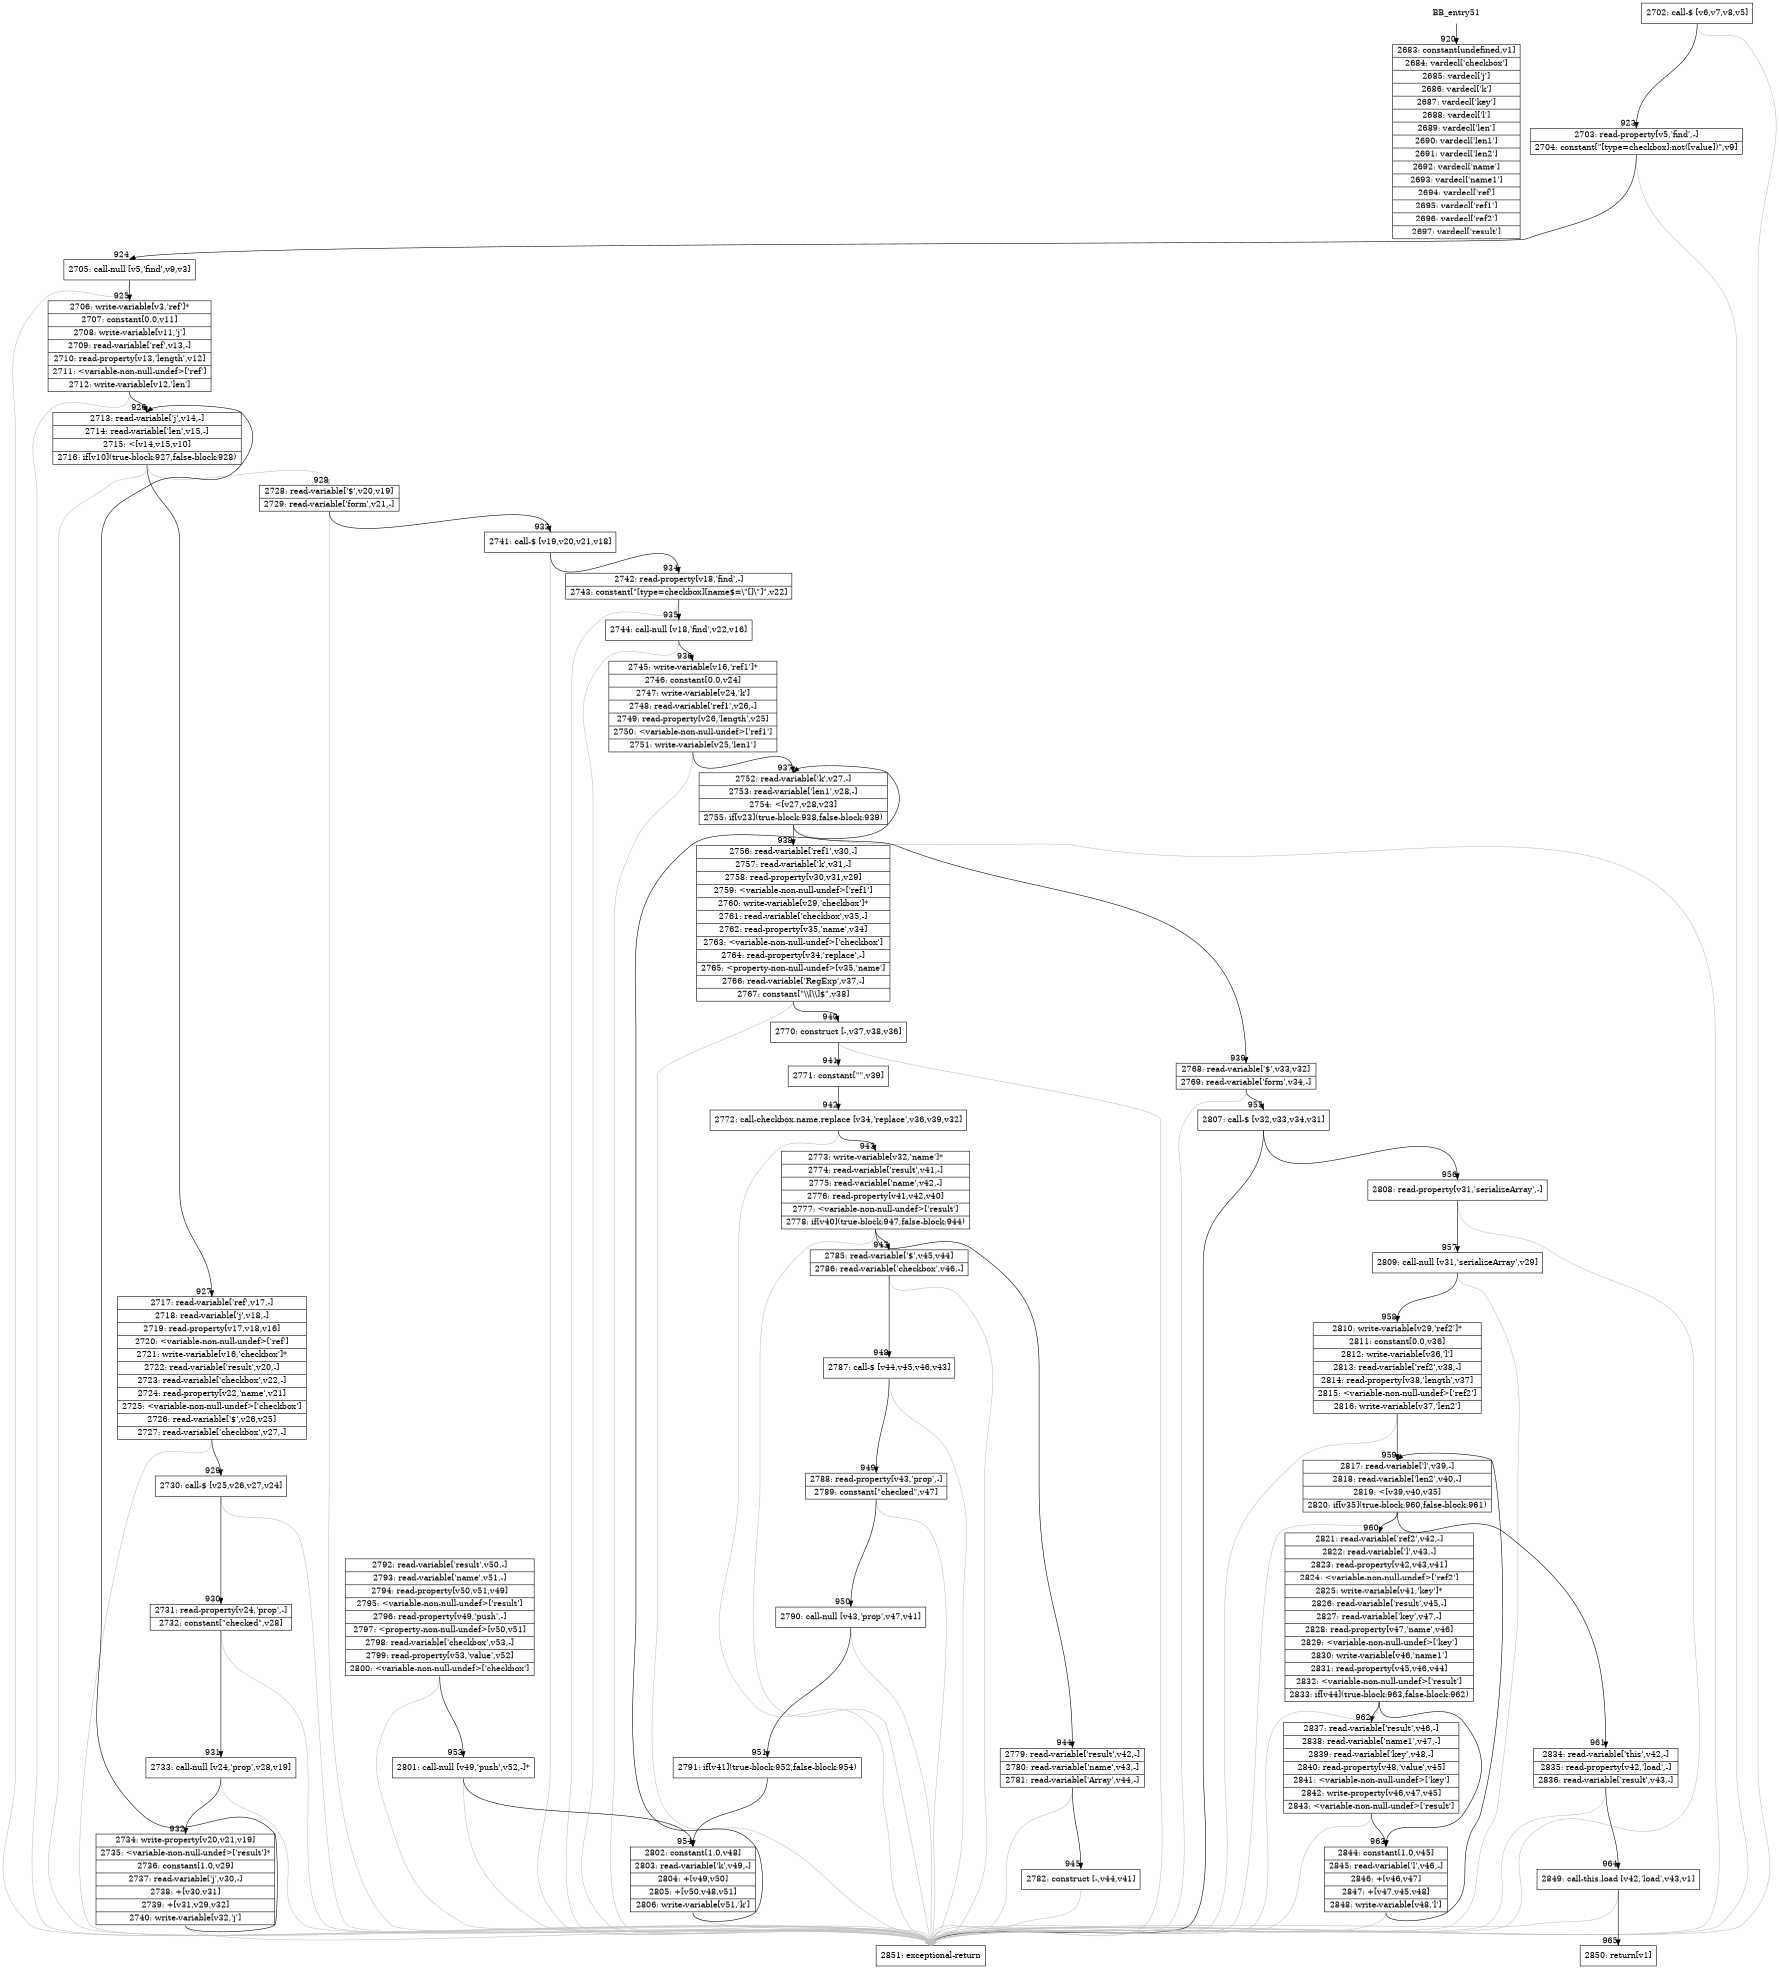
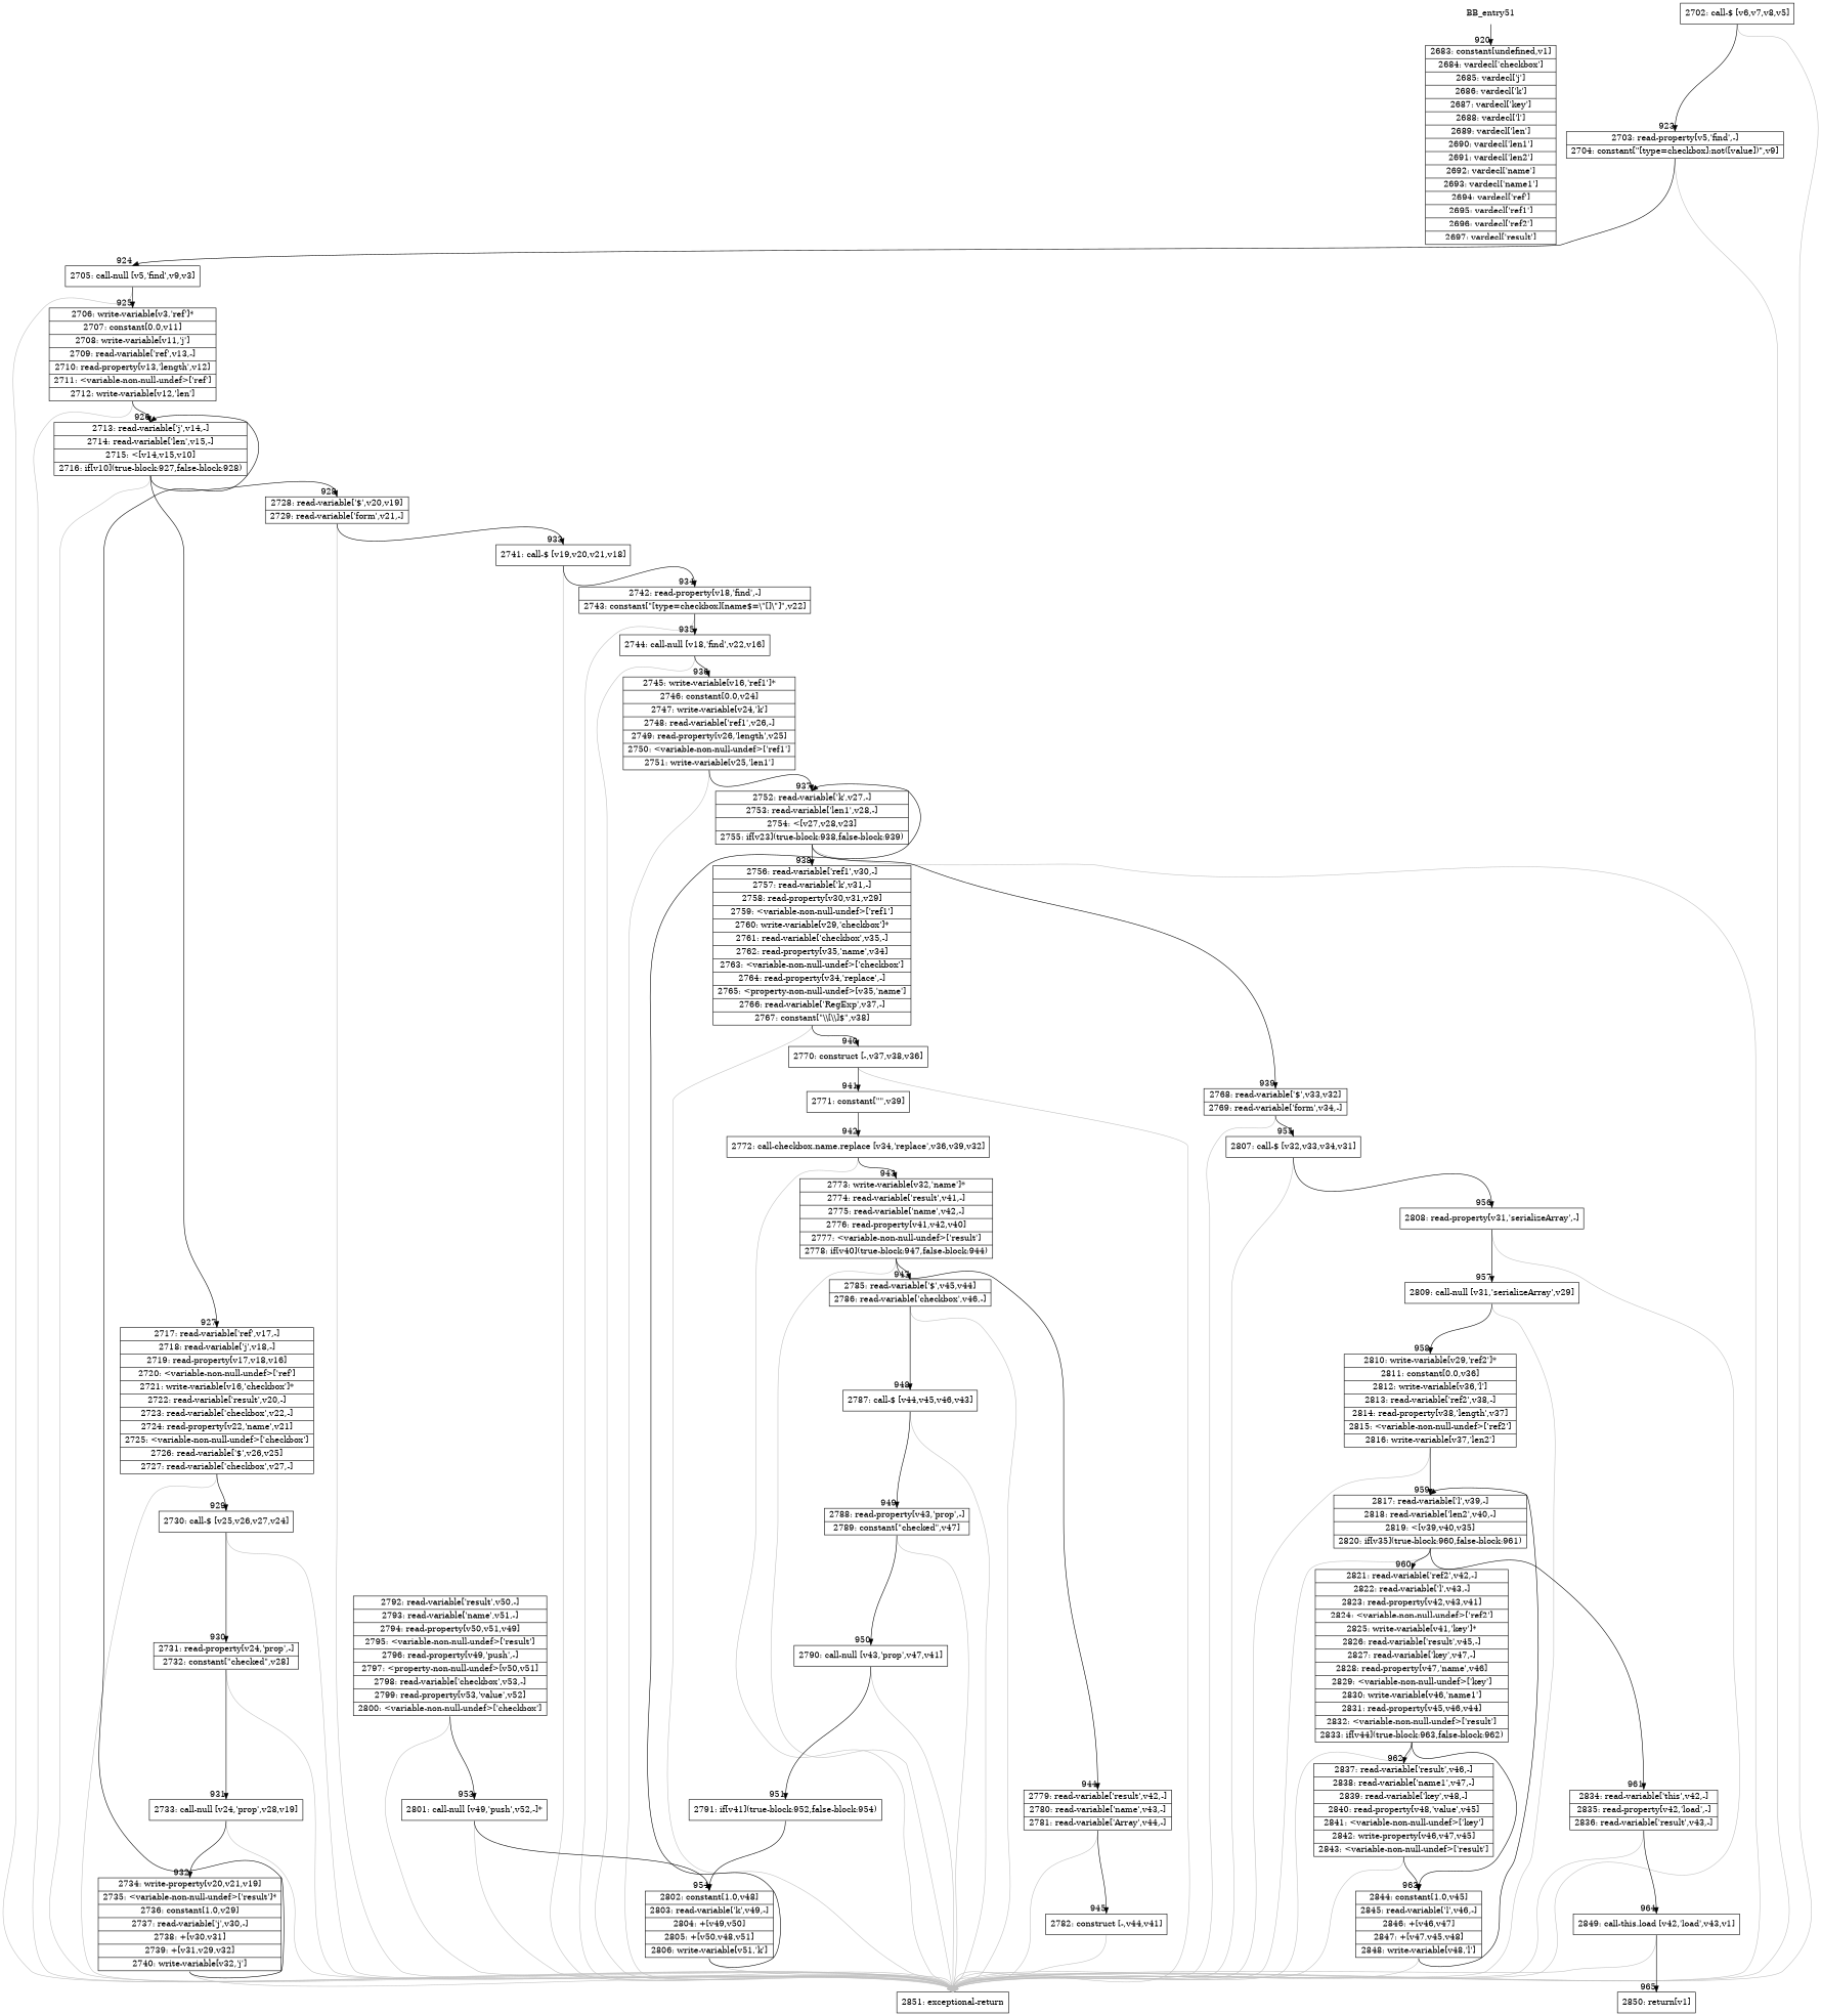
  digraph {
    rankdir=TD
    node [shape=record]
    edge [headport=n tailport=s]
    n1 [label=BB_entry51 shape=none]
    n2 [label="{2683: constant[undefined,v1]|2684: vardecl['checkbox']|2685: vardecl['j']|2686: vardecl['k']|2687: vardecl['key']|2688: vardecl['l']|2689: vardecl['len']|2690: vardecl['len1']|2691: vardecl['len2']|2692: vardecl['name']|2693: vardecl['name1']|2694: vardecl['ref']|2695: vardecl['ref1']|2696: vardecl['ref2']|2697: vardecl['result']}"]
    n3 [label="{2702: call-$ [v6,v7,v8,v5]}"]
    n4 [label="{2851: exceptional-return}"]
    n5 [label="{2703: read-property[v5,'find',-]|2704: constant[\"[type=checkbox]:not([value])\",v9]}"]
    n6 [label="{2705: call-null [v5,'find',v9,v3]}"]
    n7 [label="{2706: write-variable[v3,'ref']*|2707: constant[0.0,v11]|2708: write-variable[v11,'j']|2709: read-variable['ref',v13,-]|2710: read-property[v13,'length',v12]|2711: \<variable-non-null-undef\>['ref']|2712: write-variable[v12,'len']}"]
    n8 [label="{2713: read-variable['j',v14,-]|2714: read-variable['len',v15,-]|2715: \<[v14,v15,v10]|2716: if[v10](true-block:927,false-block:928)}"]
    n9 [label="{2717: read-variable['ref',v17,-]|2718: read-variable['j',v18,-]|2719: read-property[v17,v18,v16]|2720: \<variable-non-null-undef\>['ref']|2721: write-variable[v16,'checkbox']*|2722: read-variable['result',v20,-]|2723: read-variable['checkbox',v22,-]|2724: read-property[v22,'name',v21]|2725: \<variable-non-null-undef\>['checkbox']|2726: read-variable['$',v26,v25]|2727: read-variable['checkbox',v27,-]}"]
    n10 [label="{2728: read-variable['$',v20,v19]|2729: read-variable['form',v21,-]}"]
    n11 [label="{2730: call-$ [v25,v26,v27,v24]}"]
    n12 [label="{2741: call-$ [v19,v20,v21,v18]}"]
    n13 [label="{2731: read-property[v24,'prop',-]|2732: constant[\"checked\",v28]}"]
    n14 [label="{2742: read-property[v18,'find',-]|2743: constant[\"[type=checkbox][name$=\\\"[]\\\"]\",v22]}"]
    n15 [label="{2733: call-null [v24,'prop',v28,v19]}"]
    n16 [label="{2744: call-null [v18,'find',v22,v16]}"]
    n17 [label="{2734: write-property[v20,v21,v19]|2735: \<variable-non-null-undef\>['result']*|2736: constant[1.0,v29]|2737: read-variable['j',v30,-]|2738: +[v30,v31]|2739: +[v31,v29,v32]|2740: write-variable[v32,'j']}"]
    n18 [label="{2745: write-variable[v16,'ref1']*|2746: constant[0.0,v24]|2747: write-variable[v24,'k']|2748: read-variable['ref1',v26,-]|2749: read-property[v26,'length',v25]|2750: \<variable-non-null-undef\>['ref1']|2751: write-variable[v25,'len1']}"]
    n19 [label="{2752: read-variable['k',v27,-]|2753: read-variable['len1',v28,-]|2754: \<[v27,v28,v23]|2755: if[v23](true-block:938,false-block:939)}"]
    n20 [label="{2756: read-variable['ref1',v30,-]|2757: read-variable['k',v31,-]|2758: read-property[v30,v31,v29]|2759: \<variable-non-null-undef\>['ref1']|2760: write-variable[v29,'checkbox']*|2761: read-variable['checkbox',v35,-]|2762: read-property[v35,'name',v34]|2763: \<variable-non-null-undef\>['checkbox']|2764: read-property[v34,'replace',-]|2765: \<property-non-null-undef\>[v35,'name']|2766: read-variable['RegExp',v37,-]|2767: constant[\"\\\\[\\\\]$\",v38]}"]
    n21 [label="{2768: read-variable['$',v33,v32]|2769: read-variable['form',v34,-]}"]
    n22 [label="{2770: construct [-,v37,v38,v36]}"]
    n23 [label="{2807: call-$ [v32,v33,v34,v31]}"]
    n24 [label="{2771: constant[\"\",v39]}"]
    n25 [label="{2808: read-property[v31,'serializeArray',-]}"]
    n26 [label="{2772: call-checkbox.name.replace [v34,'replace',v36,v39,v32]}"]
    n27 [label="{2809: call-null [v31,'serializeArray',v29]}"]
    n28 [label="{2773: write-variable[v32,'name']*|2774: read-variable['result',v41,-]|2775: read-variable['name',v42,-]|2776: read-property[v41,v42,v40]|2777: \<variable-non-null-undef\>['result']|2778: if[v40](true-block:947,false-block:944)}"]
    n29 [label="{2785: read-variable['$',v45,v44]|2786: read-variable['checkbox',v46,-]}"]
    n30 [label="{2779: read-variable['result',v42,-]|2780: read-variable['name',v43,-]|2781: read-variable['Array',v44,-]}"]
    n31 [label="{2787: call-$ [v44,v45,v46,v43]}"]
    n32 [label="{2782: construct [-,v44,v41]}"]
    n33 [label="{2788: read-property[v43,'prop',-]|2789: constant[\"checked\",v47]}"]
    n34 [label="{2790: call-null [v43,'prop',v47,v41]}"]
    n35 [label="{2791: if[v41](true-block:952,false-block:954)}"]
    n36 [label="{2802: constant[1.0,v48]|2803: read-variable['k',v49,-]|2804: +[v49,v50]|2805: +[v50,v48,v51]|2806: write-variable[v51,'k']}"]
    n37 [label="{2792: read-variable['result',v50,-]|2793: read-variable['name',v51,-]|2794: read-property[v50,v51,v49]|2795: \<variable-non-null-undef\>['result']|2796: read-property[v49,'push',-]|2797: \<property-non-null-undef\>[v50,v51]|2798: read-variable['checkbox',v53,-]|2799: read-property[v53,'value',v52]|2800: \<variable-non-null-undef\>['checkbox']}"]
    n38 [label="{2801: call-null [v49,'push',v52,-]*}"]
    n39 [label="{2810: write-variable[v29,'ref2']*|2811: constant[0.0,v36]|2812: write-variable[v36,'l']|2813: read-variable['ref2',v38,-]|2814: read-property[v38,'length',v37]|2815: \<variable-non-null-undef\>['ref2']|2816: write-variable[v37,'len2']}"]
    n40 [label="{2817: read-variable['l',v39,-]|2818: read-variable['len2',v40,-]|2819: \<[v39,v40,v35]|2820: if[v35](true-block:960,false-block:961)}"]
    n41 [label="{2821: read-variable['ref2',v42,-]|2822: read-variable['l',v43,-]|2823: read-property[v42,v43,v41]|2824: \<variable-non-null-undef\>['ref2']|2825: write-variable[v41,'key']*|2826: read-variable['result',v45,-]|2827: read-variable['key',v47,-]|2828: read-property[v47,'name',v46]|2829: \<variable-non-null-undef\>['key']|2830: write-variable[v46,'name1']|2831: read-property[v45,v46,v44]|2832: \<variable-non-null-undef\>['result']|2833: if[v44](true-block:963,false-block:962)}"]
    n42 [label="{2834: read-variable['this',v42,-]|2835: read-property[v42,'load',-]|2836: read-variable['result',v43,-]}"]
    n43 [label="{2844: constant[1.0,v45]|2845: read-variable['l',v46,-]|2846: +[v46,v47]|2847: +[v47,v45,v48]|2848: write-variable[v48,'l']}"]
    n44 [label="{2837: read-variable['result',v46,-]|2838: read-variable['name1',v47,-]|2839: read-variable['key',v48,-]|2840: read-property[v48,'value',v45]|2841: \<variable-non-null-undef\>['key']|2842: write-property[v46,v47,v45]|2843: \<variable-non-null-undef\>['result']}"]
    n45 [label="{2849: call-this.load [v42,'load',v43,v1]}"]
    n46 [label="{2850: return[v1]}"]
    n1 -> n2 [headlabel="    920"]
    n3 -> n4 [color=gray]
    n3 -> n5 [headlabel="      923"]
    n5 -> n4 [color=gray]
    n5 -> n6 [headlabel="      924"]
    n6 -> n4 [color=gray]
    n6 -> n7 [headlabel="      925"]
    n7 -> n4 [color=gray]
    n7 -> n8 [headlabel="      926"]
    n8 -> n4 [color=gray]
    n8 -> n9 [headlabel="      927"]
-   n8 -> n10 [headlabel="      928" color=gray]
+   n8 -> n10 [headlabel="      928"]
    n9 -> n4 [color=gray]
    n9 -> n11 [headlabel="      929"]
    n10 -> n4 [color=gray]
    n10 -> n12 [headlabel="      933"]
    n11 -> n4 [color=gray]
    n11 -> n13 [headlabel="      930"]
    n12 -> n4 [color=gray]
    n12 -> n14 [headlabel="      934"]
    n13 -> n4 [color=gray]
    n13 -> n15 [headlabel="      931"]
    n14 -> n4 [color=gray]
    n14 -> n16 [headlabel="      935"]
    n15 -> n4 [color=gray]
    n15 -> n17 [headlabel="      932"]
    n16 -> n4 [color=gray]
    n16 -> n18 [headlabel="      936"]
    n17 -> n4 [color=gray]
    n17 -> n8
    n18 -> n4 [color=gray]
    n18 -> n19 [headlabel="      937"]
    n19 -> n4 [color=gray]
    n19 -> n20 [headlabel="      938"]
    n19 -> n21 [headlabel="      939"]
    n20 -> n4 [color=gray]
    n20 -> n22 [headlabel="      940"]
    n21 -> n4 [color=gray]
    n21 -> n23 [headlabel="      955"]
    n22 -> n4 [color=gray]
    n22 -> n24 [headlabel="      941"]
-   n23 -> n4 [color=black]
+   n23 -> n4 [color=gray]
    n23 -> n25 [headlabel="      956"]
    n24 -> n26 [headlabel="      942"]
    n25 -> n4 [color=gray]
    n25 -> n27 [headlabel="      957"]
    n26 -> n4 [color=gray]
    n26 -> n28 [headlabel="      943"]
    n27 -> n4 [color=gray]
    n27 -> n39 [headlabel="      958"]
    n28 -> n4 [color=gray]
    n28 -> n29 [headlabel="      947"]
    n28 -> n30 [headlabel="      944"]
    n29 -> n4 [color=gray]
    n29 -> n31 [headlabel="      948"]
    n30 -> n4 [color=gray]
    n30 -> n32 [headlabel="      945"]
    n31 -> n4 [color=gray]
    n31 -> n33 [headlabel="      949"]
    n32 -> n4 [color=gray]
    n33 -> n4 [color=gray]
    n33 -> n34 [headlabel="      950"]
    n34 -> n4 [color=gray]
    n34 -> n35 [headlabel="      951"]
    n35 -> n36 [headlabel="      954"]
    n36 -> n4 [color=gray]
    n36 -> n19
    n37 -> n4 [color=gray]
    n37 -> n38 [headlabel="      953"]
    n38 -> n4 [color=gray]
    n38 -> n36
    n39 -> n4 [color=gray]
    n39 -> n40 [headlabel="      959"]
    n40 -> n4 [color=gray]
    n40 -> n41 [headlabel="      960"]
    n40 -> n42 [headlabel="      961"]
    n41 -> n4 [color=gray]
    n41 -> n43 [headlabel="      963"]
    n41 -> n44 [headlabel="      962"]
    n42 -> n4 [color=gray]
    n42 -> n45 [headlabel="      964"]
    n43 -> n4 [color=gray]
    n43 -> n40
    n44 -> n4 [color=gray]
    n44 -> n43
    n45 -> n4 [color=gray]
    n45 -> n46 [headlabel="      965"]
  }
